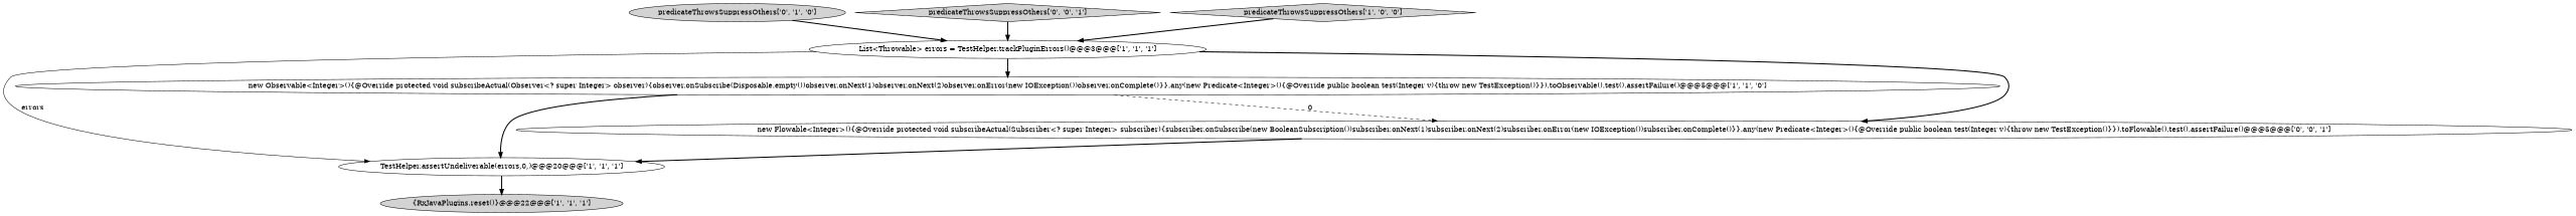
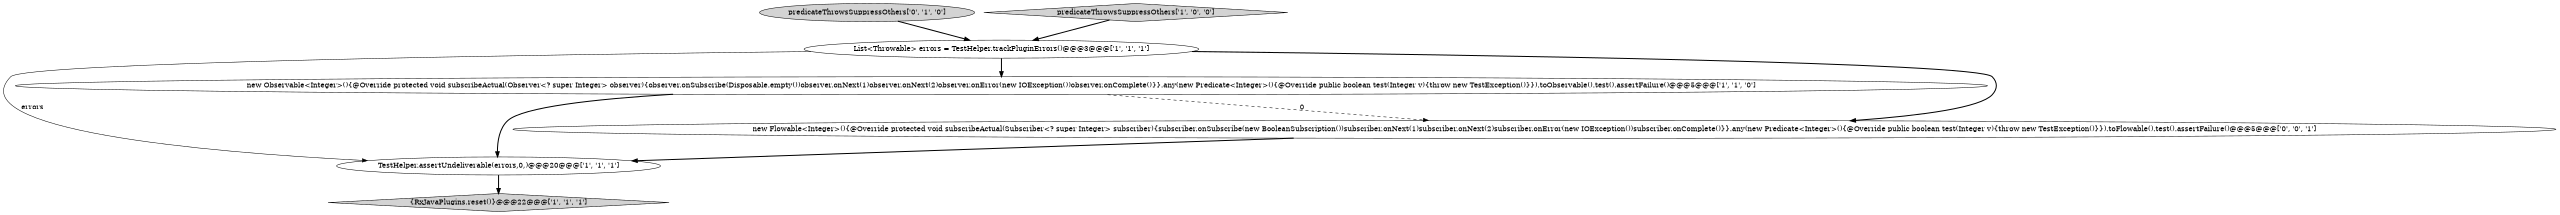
  digraph {
    node [fillcolor=white shape=ellipse style=filled]
    edge [style=bold]
    n1 [label="new Observable<Integer>(){@Override protected void subscribeActual(Observer<? super Integer> observer){observer.onSubscribe(Disposable.empty())observer.onNext(1)observer.onNext(2)observer.onError(new IOException())observer.onComplete()}}.any(new Predicate<Integer>(){@Override public boolean test(Integer v){throw new TestException()}}).toObservable().test().assertFailure()@@@5@@@['1', '1', '0']"]
    n2 [label="TestHelper.assertUndeliverable(errors,0,)@@@20@@@['1', '1', '1']"]
    n3 [label="new Flowable<Integer>(){@Override protected void subscribeActual(Subscriber<? super Integer> subscriber){subscriber.onSubscribe(new BooleanSubscription())subscriber.onNext(1)subscriber.onNext(2)subscriber.onError(new IOException())subscriber.onComplete()}}.any(new Predicate<Integer>(){@Override public boolean test(Integer v){throw new TestException()}}).toFlowable().test().assertFailure()@@@5@@@['0', '0', '1']"]
-   n4 [fillcolor=lightgray label="{RxJavaPlugins.reset()}@@@22@@@['1', '1', '1']"]
+   n4 [fillcolor=lightgray label="{RxJavaPlugins.reset()}@@@22@@@['1', '1', '1']" shape=diamond]
    n5 [fillcolor=lightgray label="predicateThrowsSuppressOthers['0', '1', '0']"]
    n6 [label="List<Throwable> errors = TestHelper.trackPluginErrors()@@@3@@@['1', '1', '1']"]
-   n7 [fillcolor=lightgray label="predicateThrowsSuppressOthers['0', '0', '1']" shape=diamond]
    n8 [fillcolor=lightgray label="predicateThrowsSuppressOthers['1', '0', '0']" shape=diamond]
    n1 -> n2
    n1 -> n3 [label=0 style=dashed]
    n2 -> n4
    n3 -> n2
    n5 -> n6
    n6 -> n1
    n6 -> n2 [label=errors style=solid]
    n6 -> n3
-   n7 -> n6
    n8 -> n6
  }
